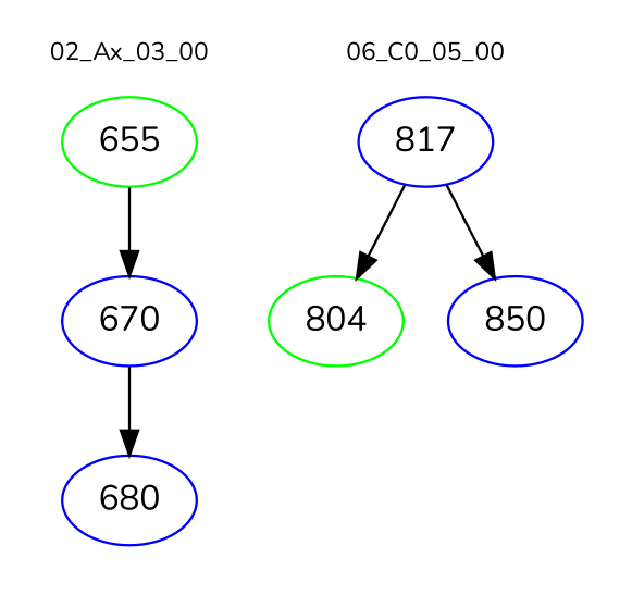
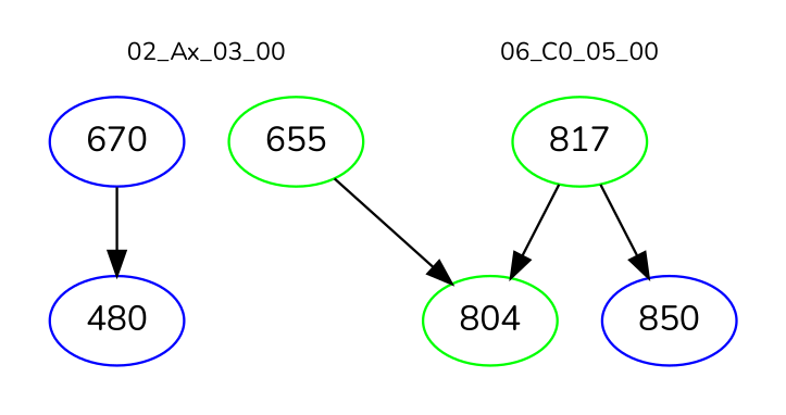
  digraph {
    fontname=Nunito
    node [color=blue fontname=Nunito]
    edge [color=black fontname=Nunito]
    n1 [color=green label=655]
    n2 [label=670]
-   n3 [label=680]
+   n3 [label=480]
    n4 [color=green label=804]
-   n5 [label=817]
+   n5 [color=green label=817]
    n6 [label=850]
    subgraph cluster_1 {
      color=white
      fontsize=10
      label="02_Ax_03_00"
      n1
      n2
      n3
    }
    subgraph cluster_2 {
      color=white
      fontsize=10
      label="06_C0_05_00"
      n4
      n5
      n6
    }
-   n1 -> n2
+   n1 -> n4
    n2 -> n3
    n5 -> n4
    n5 -> n6
  }
